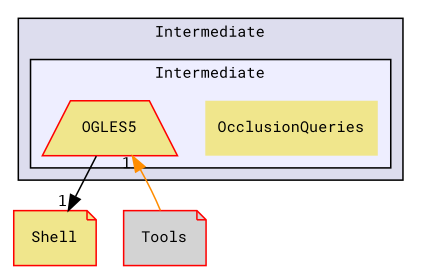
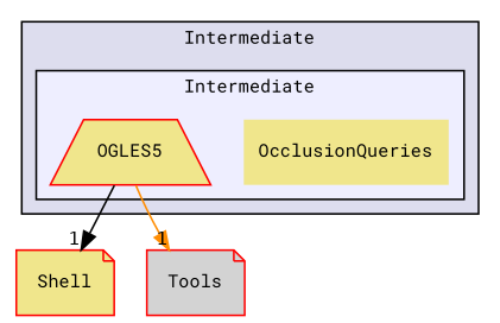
  digraph {
    compound=true
    fontname="Roboto Mono"
    node [fillcolor=khaki fontname="Roboto Mono" fontsize=10 shape=note style=filled color=red]
    edge [fontname="Roboto Mono" headlabel=1 labeldistance=1.5 labelfontname=Helvetica labelfontsize=10]
    n1 [label=OcclusionQueries shape=plaintext color=""]
    n2 [label=OGLES5 shape=trapezium]
    n3 [label=Shell]
    n4 [fillcolor=lightgrey label=Tools]
    subgraph cluster_1 {
      bgcolor="#ddddee"
      fontsize=10
      label=Intermediate
      pencolor=black
      subgraph cluster_2 {
        bgcolor="#eeeeff"
        fontsize=10
        label=Intermediate
        pencolor=black
        n1
        n2
      }
    }
    n2 -> n3 [color=black]
-   n4 -> n2 [color=darkorange]
+   n2 -> n4 [color=darkorange]
  }
